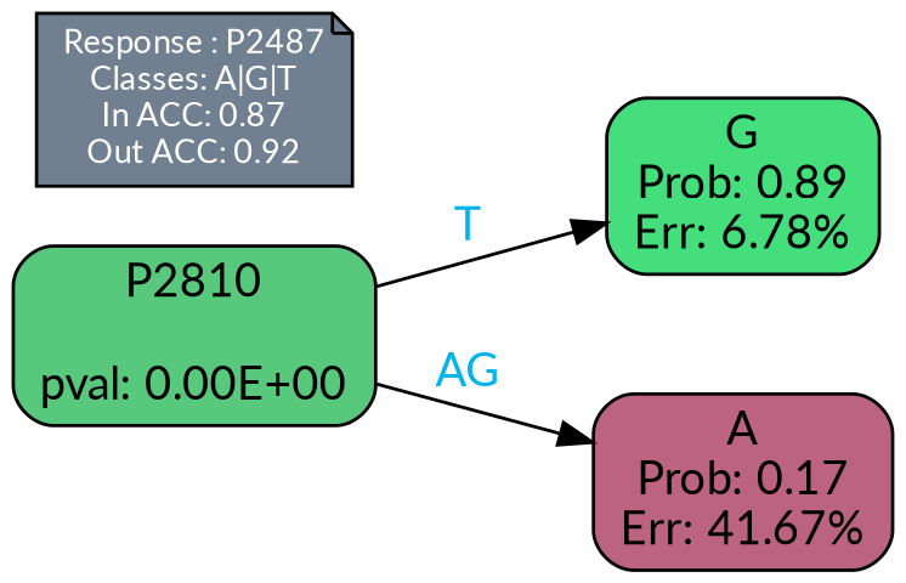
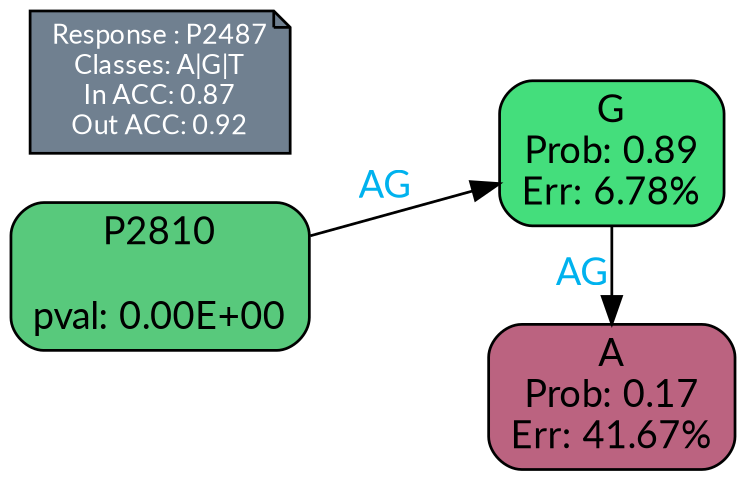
  digraph {
    fontname=Lato
    rankdir=LR
    ranksep=equally
    splines=polylines
    node [color=black fontname=Lato shape=box style="filled, rounded"]
    edge [fontcolor=deepskyblue2 fontname=Lato]
    n1 [fillcolor="#bb6380" label="A\nProb: 0.17\nErr: 41.67%"]
    n2 [fillcolor="#44de7c" label="G\nProb: 0.89\nErr: 6.78%"]
    n3 [align=left fillcolor=slategray fontcolor=white fontsize=10 label="Response : P2487\nClasses: A|G|T\nIn ACC: 0.87\nOut ACC: 0.92\n" shape=note style=filled]
    n4 [fillcolor="#58c97c" label="P2810\n\npval: 0.00E+00"]
    subgraph sub_1 {
      rank=same
      n1
      n2
    }
    subgraph sub_2 {
      rank=same
      n3
      n4
    }
-   n4 -> n1 [label=AG]
-   n4 -> n2 [label=T]
+   n2 -> n1 [label=AG]
+   n4 -> n2 [label=AG]
  }
